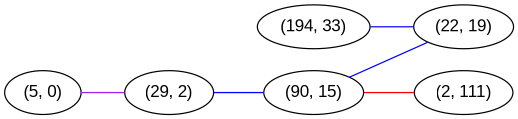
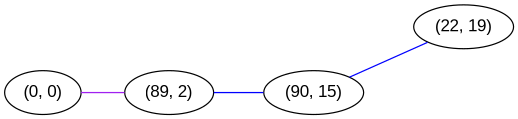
  graph {
    fontname="Liberation Sans"
    rankdir=LR
    node [fontname="Liberation Sans"]
    edge [color=blue fontname="Liberation Sans" weight=3]
-   "(0, 0)" [label="(5, 0)"]
-   "(29, 2)"
+   "(0, 0)"
+   "(29, 2)" [label="(89, 2)"]
    n3 [label="(90, 15)"]
    n4 [label="(22, 19)"]
-   "(194, 33)"
-   "(2, 111)"
    "(0, 0)" -- "(29, 2)" [color=purple weight=4]
    "(29, 2)" -- n3
    n3 -- n4
-   n3 -- "(2, 111)" [color=red weight=1]
-   "(194, 33)" -- n4
  }
